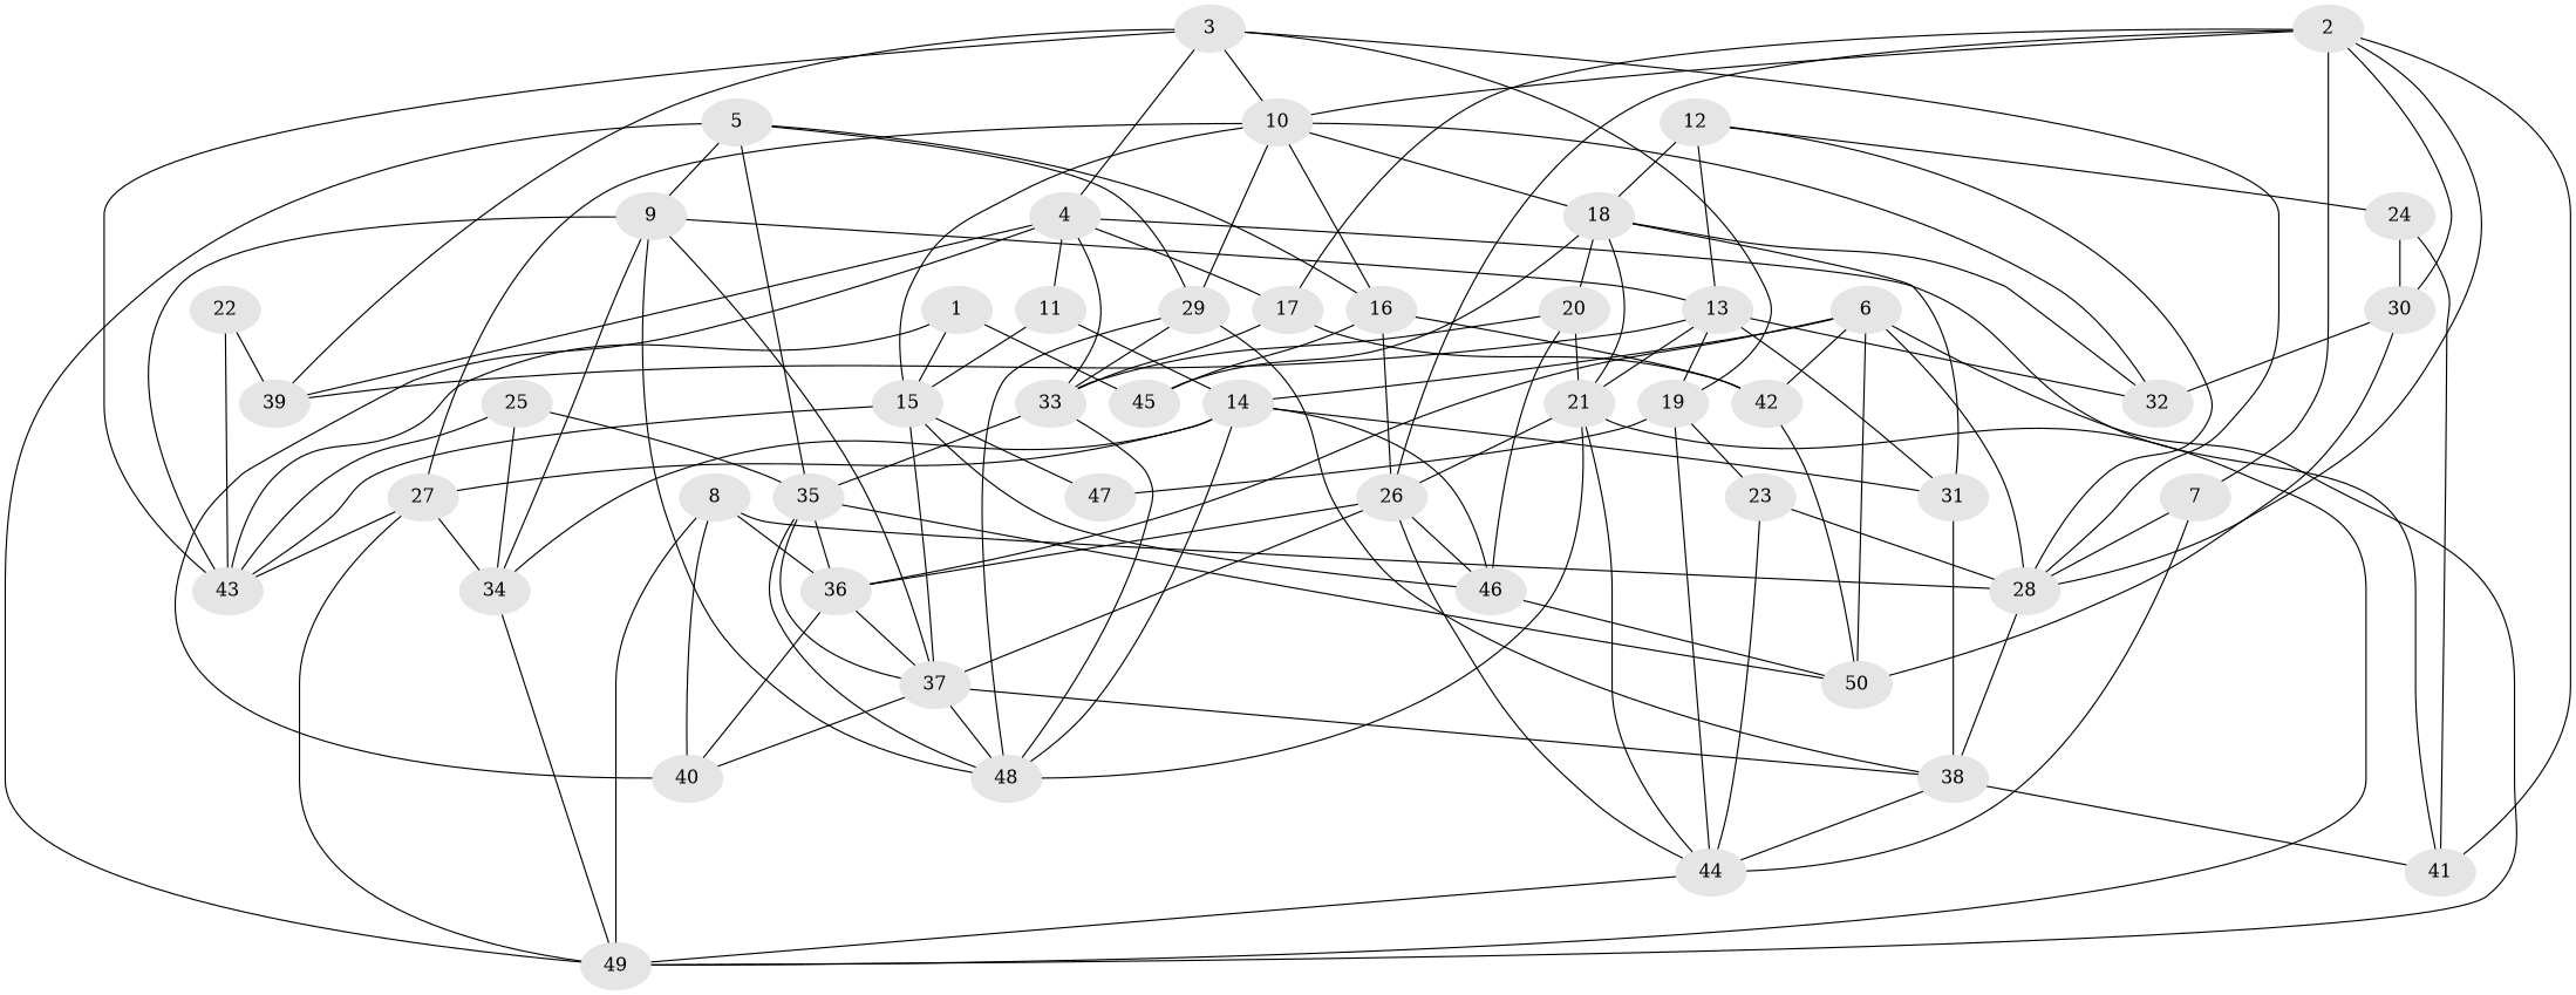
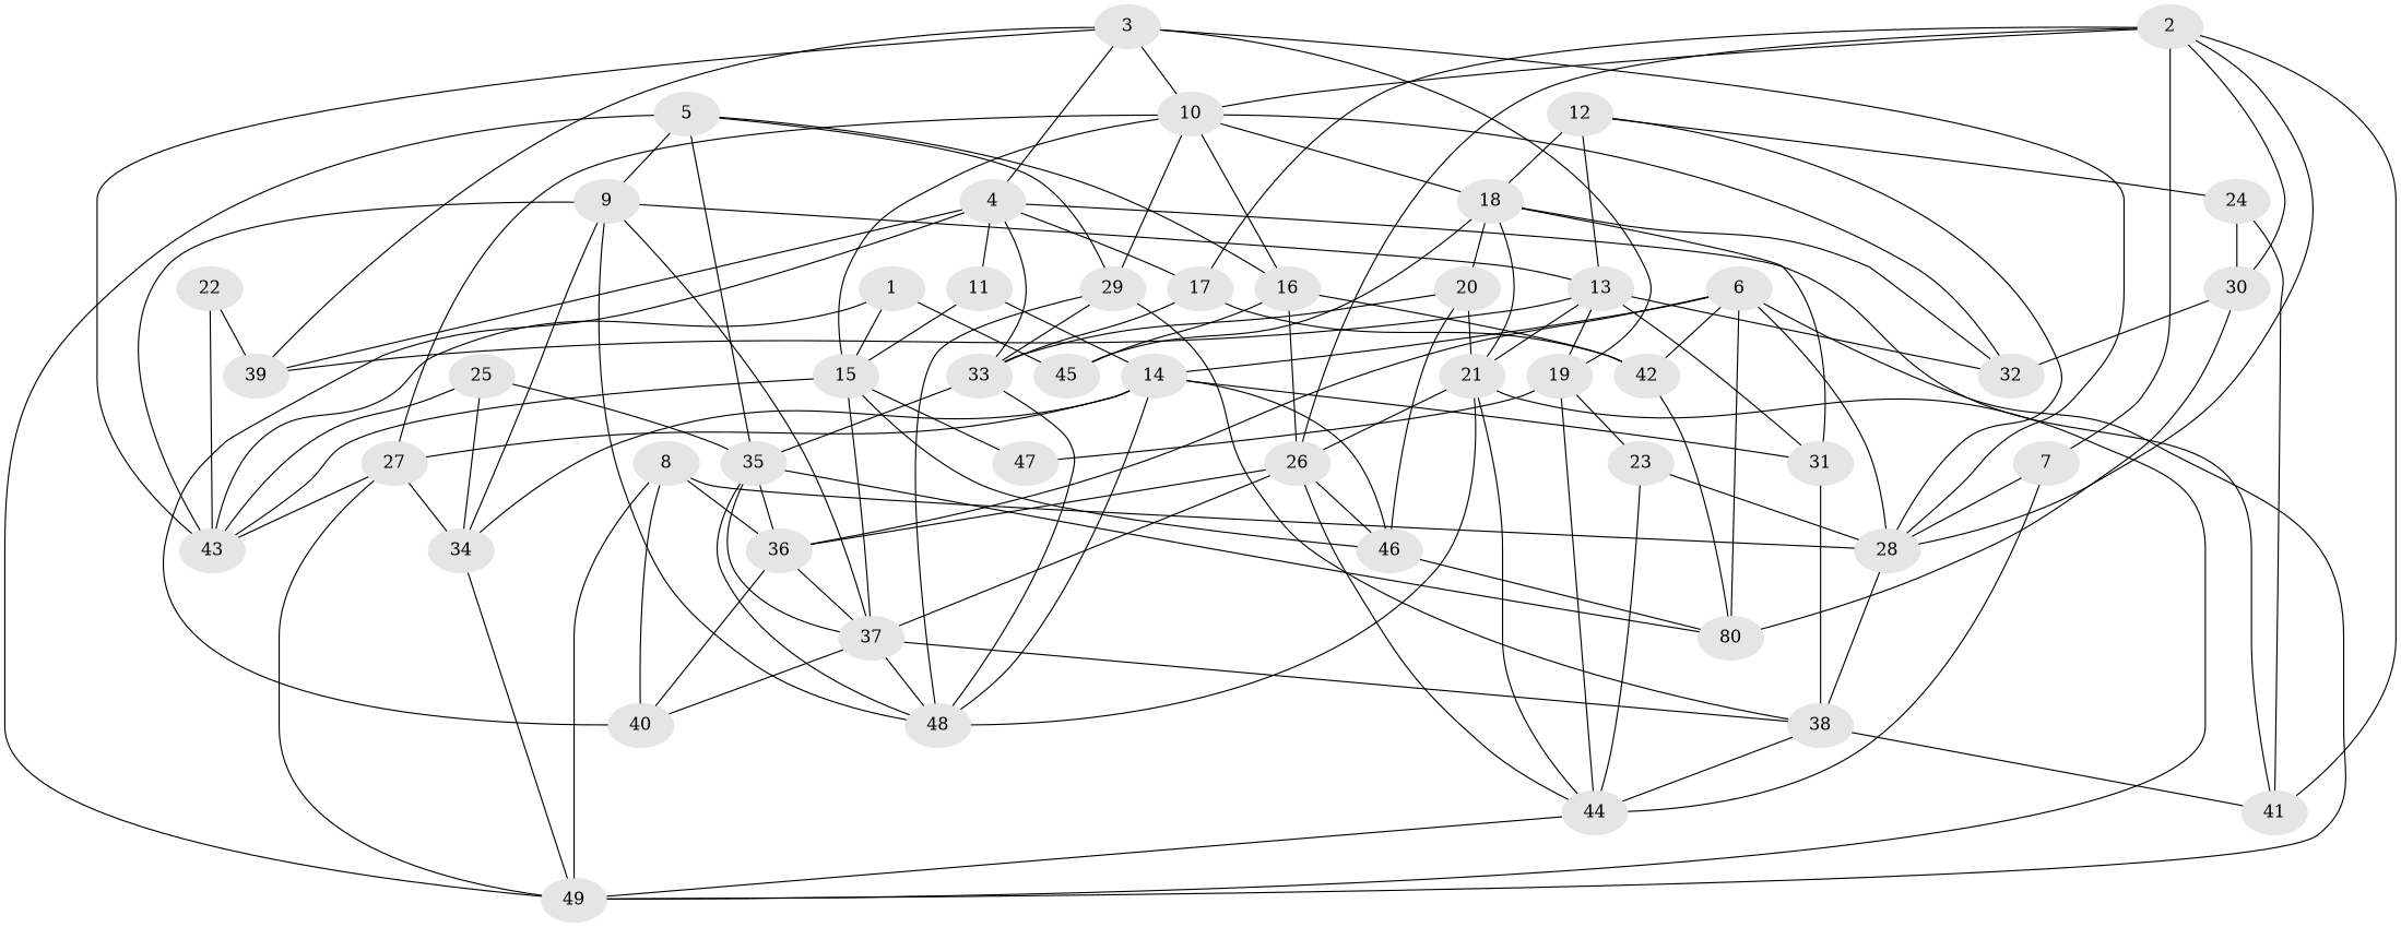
  graph {
    node [color=gray90 style=filled]
    edge [weight=1.0]
    1
    15
    43
    45
    37
    46
    47
    2
    7
    10
    17
    26
    28
    30
    41
    44
    16
    29
    18
    27
    32
    33
    42
    36
    38
-   50
+   50 [label=80]
    3
    4
    19
    39
    11
    40
    23
    14
    35
    48
    5
    9
    49
    13
    34
    6
    31
    8
    21
    20
    12
    24
    22
    25
    1 -- 15
    1 -- 43
    1 -- 45
    15 -- 43
    15 -- 37
    15 -- 46
    15 -- 47
    37 -- 38
    37 -- 40
    37 -- 48 [weight=2.0]
    46 -- 50
    2 -- 7
    2 -- 10
    2 -- 17
    2 -- 26
    2 -- 28
    2 -- 30
    2 -- 41
    7 -- 28
    7 -- 44
    10 -- 15
    10 -- 16
    10 -- 29
    10 -- 18
    10 -- 27
    10 -- 32
    17 -- 33
    17 -- 42
    26 -- 37
    26 -- 46
    26 -- 44
    26 -- 36
    28 -- 38 [weight=2.0]
    30 -- 32
    30 -- 50 [weight=2.0]
    44 -- 49
    16 -- 45
    16 -- 26
    16 -- 42
    29 -- 33
    29 -- 38
    29 -- 48 [weight=2.0]
    18 -- 45 [weight=2.0]
    18 -- 32
    18 -- 31
    18 -- 21
    18 -- 20
    27 -- 43
    27 -- 49
    27 -- 34
    33 -- 35
    33 -- 48
    42 -- 50
    36 -- 37
    36 -- 40
    38 -- 41
    38 -- 44
    3 -- 43
    3 -- 10
    3 -- 28
    3 -- 4
    3 -- 19
    3 -- 39
    4 -- 17
    4 -- 41
    4 -- 33
    4 -- 39
    4 -- 11 [weight=2.0]
    4 -- 40
    19 -- 47
    19 -- 44
    19 -- 23
    11 -- 15
    11 -- 14
    23 -- 28
    23 -- 44
    14 -- 46
    14 -- 27
    14 -- 48
    14 -- 34
    14 -- 31
    35 -- 37
    35 -- 36
    35 -- 50
    35 -- 48
    5 -- 16
    5 -- 29
    5 -- 35
    5 -- 9
    5 -- 49
    9 -- 43
    9 -- 37
    9 -- 48
    9 -- 13
    9 -- 34
    13 -- 32 [weight=2.0]
    13 -- 19
    13 -- 39
    13 -- 31
    13 -- 21
    34 -- 49
    6 -- 28
    6 -- 42
    6 -- 36
    6 -- 50
    6 -- 14
    6 -- 49
    31 -- 38
    8 -- 28
    8 -- 36
    8 -- 40 [weight=2.0]
    8 -- 49
    21 -- 26
    21 -- 44
    21 -- 48 [weight=2.0]
    21 -- 49
    20 -- 46
    20 -- 33
    20 -- 21
    12 -- 28
    12 -- 18
    12 -- 13 [weight=2.0]
    12 -- 24
    24 -- 30
    24 -- 41
    22 -- 43
    22 -- 39
    25 -- 43
    25 -- 35
    25 -- 34
  }
